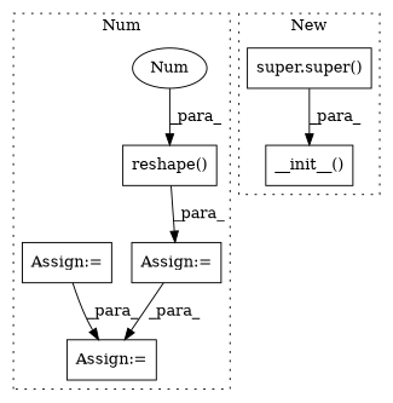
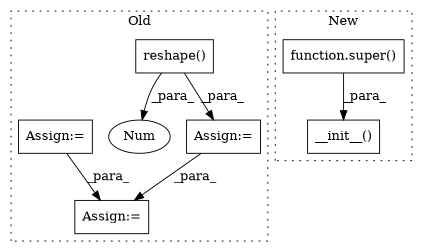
  digraph {
    node [a=75 l=3 shape=box]
    n1 [l="30,1" label="reshape()" s="3524,3559"]
    n2 [a=76 l=1 label=Num s=3558 shape=ellipse]
    n3 [a=68 label="Assign:=" s=3654]
    n4 [a=68 label="Assign:=" s=3521]
    n5 [a=68 label="Assign:=" s=3426]
-   n6 [l=7 label="super.super()" s=1924]
+   n6 [l=7 label="function.super()" s=1924]
    n7 [l="17,1" label="__init__()" s="1924,1950"]
    subgraph cluster_1 {
-     label=Num
+     label=Old
      style=dotted
      n1
      n2
      n3
      n4
      n5
    }
    subgraph cluster_2 {
      label=New
      style=dotted
      n6
      n7
    }
    n1 -> n4 [label=_para_]
-   n2 -> n1 [label=_para_]
+   n1 -> n2 [label=_para_]
    n4 -> n3 [label=_para_]
    n5 -> n3 [label=_para_]
    n6 -> n7 [label=_para_]
  }
